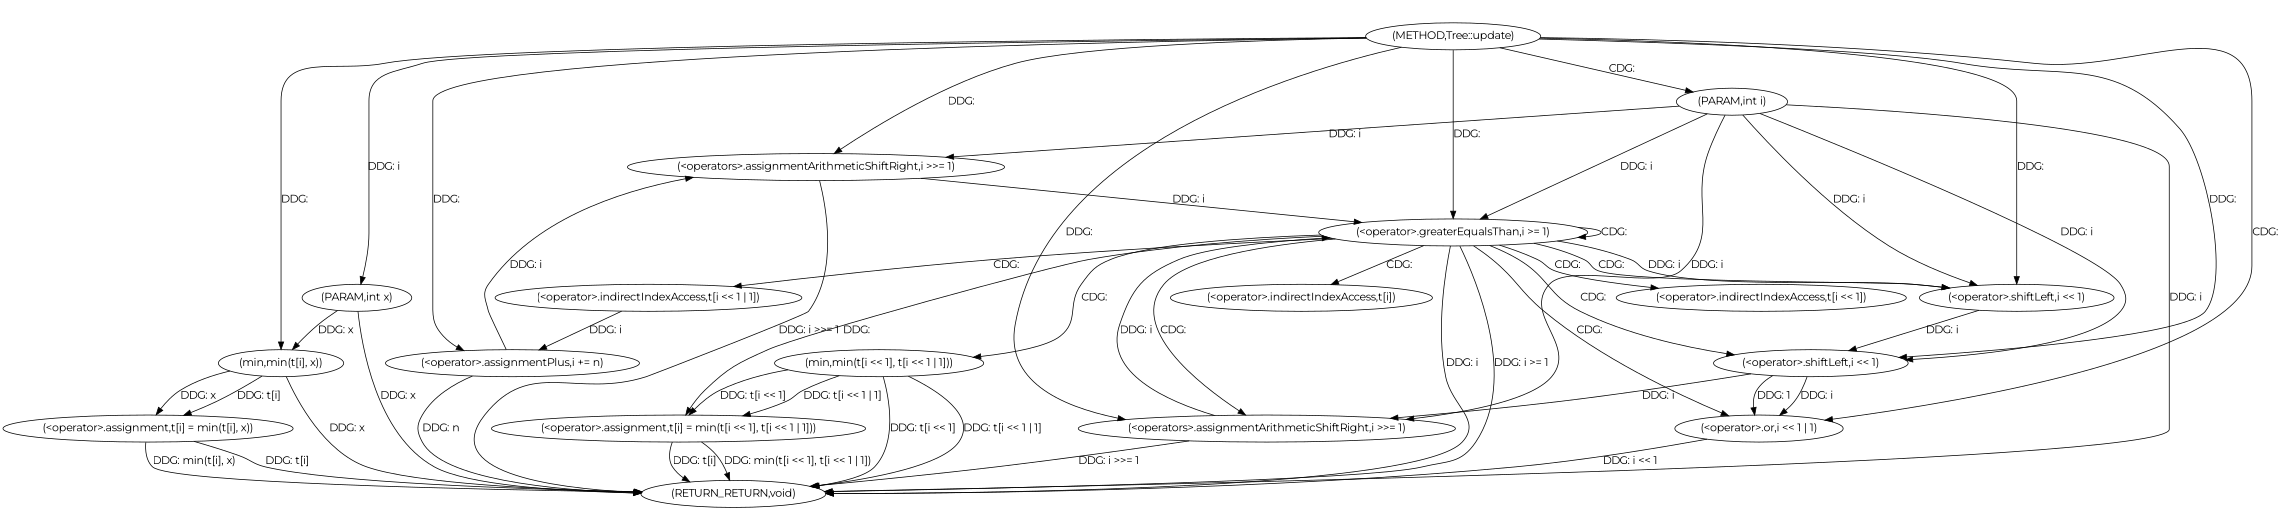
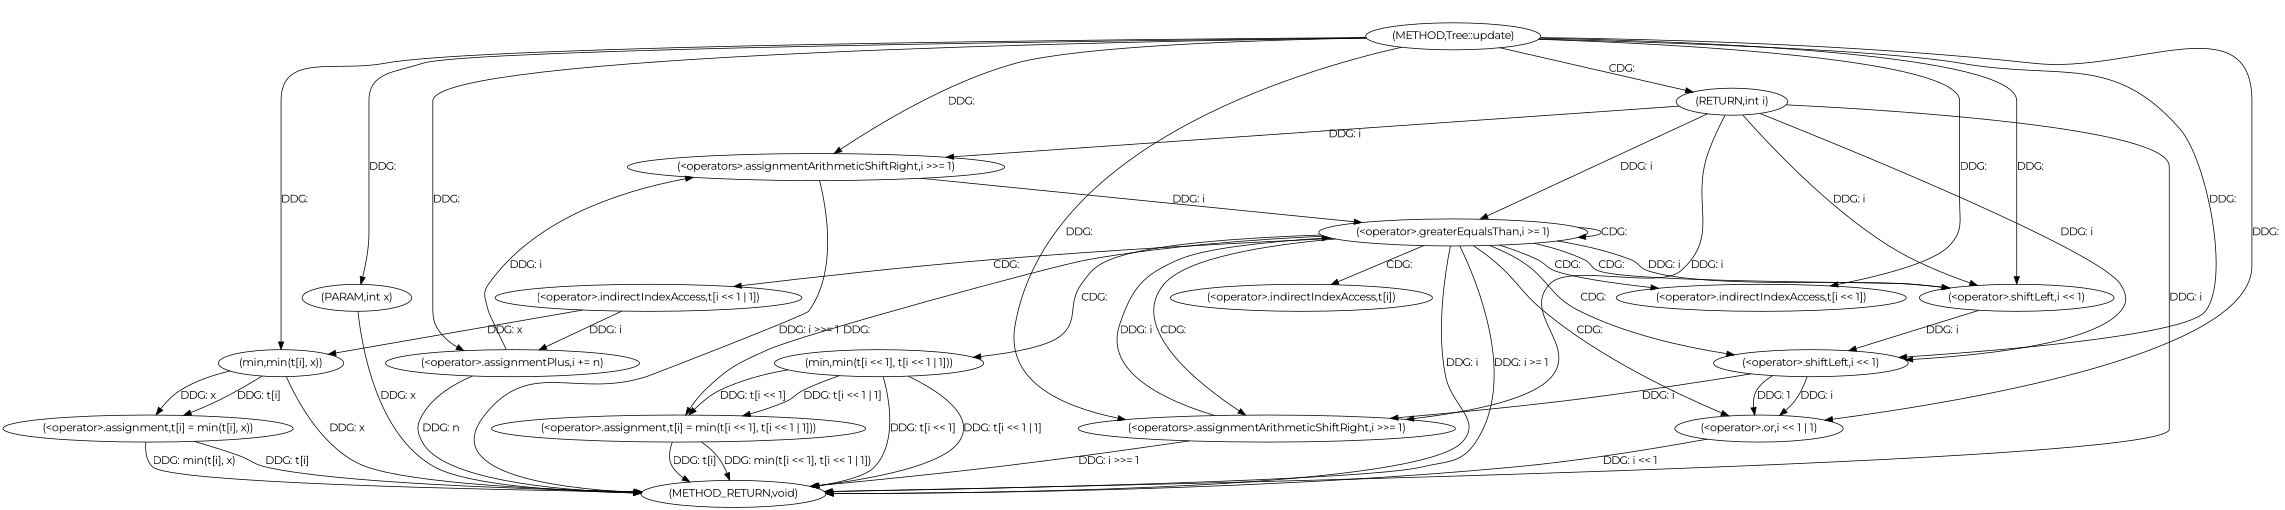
  digraph {
    fontname=Montserrat
    node [fontname=Montserrat]
    edge [fontname=Montserrat]
    n1 [label="(METHOD,Tree::update)"]
-   n2 [label="(PARAM,int i)"]
+   n2 [label="(RETURN,int i)"]
    n3 [label="(PARAM,int x)"]
    n4 [label="(<operator>.assignmentPlus,i += n)"]
    n5 [label="(<operators>.assignmentArithmeticShiftRight,i >>= 1)"]
    n6 [label="(<operator>.greaterEqualsThan,i >= 1)"]
    n7 [label="(<operators>.assignmentArithmeticShiftRight,i >>= 1)"]
    n8 [label="(min,min(t[i], x))"]
    n9 [label="(<operator>.shiftLeft,i << 1)"]
    n10 [label="(<operator>.or,i << 1 | 1)"]
    n11 [label="(<operator>.shiftLeft,i << 1)"]
-   n12 [label="(RETURN_RETURN,void)"]
+   n12 [label="(METHOD_RETURN,void)"]
    n13 [label="(<operator>.assignment,t[i] = min(t[i << 1], t[i << 1 | 1]))"]
    n14 [label="(min,min(t[i << 1], t[i << 1 | 1]))"]
    n15 [label="(<operator>.indirectIndexAccess,t[i])"]
    n16 [label="(<operator>.indirectIndexAccess,t[i << 1])"]
    n17 [label="(<operator>.indirectIndexAccess,t[i << 1 | 1])"]
    n18 [label="(<operator>.assignment,t[i] = min(t[i], x))"]
    n1 -> n2 [label="CDG: "]
-   n1 -> n3 [label="DDG: i"]
+   n1 -> n3 [label="DDG: "]
    n1 -> n4 [label="DDG: "]
    n1 -> n5 [label="DDG: "]
-   n1 -> n6 [label="DDG: "]
+   n1 -> n16 [label="DDG: "]
    n1 -> n7 [label="DDG: "]
    n1 -> n8 [label="DDG: "]
    n1 -> n9 [label="DDG: "]
-   n1 -> n10 [label="CDG: "]
+   n1 -> n10 [label="DDG: "]
    n1 -> n11 [label="DDG: "]
    n2 -> n5 [label="DDG: i"]
    n2 -> n6 [label="DDG: i"]
    n2 -> n7 [label="DDG: i"]
    n2 -> n9 [label="DDG: i"]
    n2 -> n11 [label="DDG: i"]
    n2 -> n12 [label="DDG: i"]
-   n3 -> n8 [label="DDG: x"]
+   n17 -> n8 [label="DDG: x"]
    n3 -> n12 [label="DDG: x"]
    n4 -> n5 [label="DDG: i"]
    n4 -> n12 [label="DDG: n"]
    n5 -> n6 [label="DDG: i"]
    n5 -> n12 [label="DDG: i >>= 1"]
    n6 -> n6 [label="CDG: "]
    n6 -> n7 [label="CDG: "]
    n6 -> n9 [label="DDG: i"]
    n6 -> n9 [label="CDG: "]
    n6 -> n10 [label="CDG: "]
    n6 -> n11 [label="CDG: "]
    n6 -> n12 [label="DDG: i"]
    n6 -> n12 [label="DDG: i >= 1"]
    n6 -> n13 [label="DDG: "]
    n6 -> n14 [label="CDG: "]
    n6 -> n15 [label="CDG: "]
    n6 -> n16 [label="CDG: "]
    n6 -> n17 [label="CDG: "]
    n7 -> n6 [label="DDG: i"]
    n7 -> n12 [label="DDG: i >>= 1"]
    n8 -> n12 [label="DDG: x"]
    n8 -> n18 [label="DDG: x"]
    n8 -> n18 [label="DDG: t[i]"]
    n9 -> n11 [label="DDG: i"]
    n10 -> n12 [label="DDG: i << 1"]
    n11 -> n7 [label="DDG: i"]
    n11 -> n10 [label="DDG: i"]
    n11 -> n10 [label="DDG: 1"]
    n13 -> n12 [label="DDG: t[i]"]
    n13 -> n12 [label="DDG: min(t[i << 1], t[i << 1 | 1])"]
    n14 -> n12 [label="DDG: t[i << 1]"]
    n14 -> n12 [label="DDG: t[i << 1 | 1]"]
    n14 -> n13 [label="DDG: t[i << 1]"]
    n14 -> n13 [label="DDG: t[i << 1 | 1]"]
    n17 -> n4 [label="DDG: i"]
    n18 -> n12 [label="DDG: t[i]"]
    n18 -> n12 [label="DDG: min(t[i], x)"]
  }
